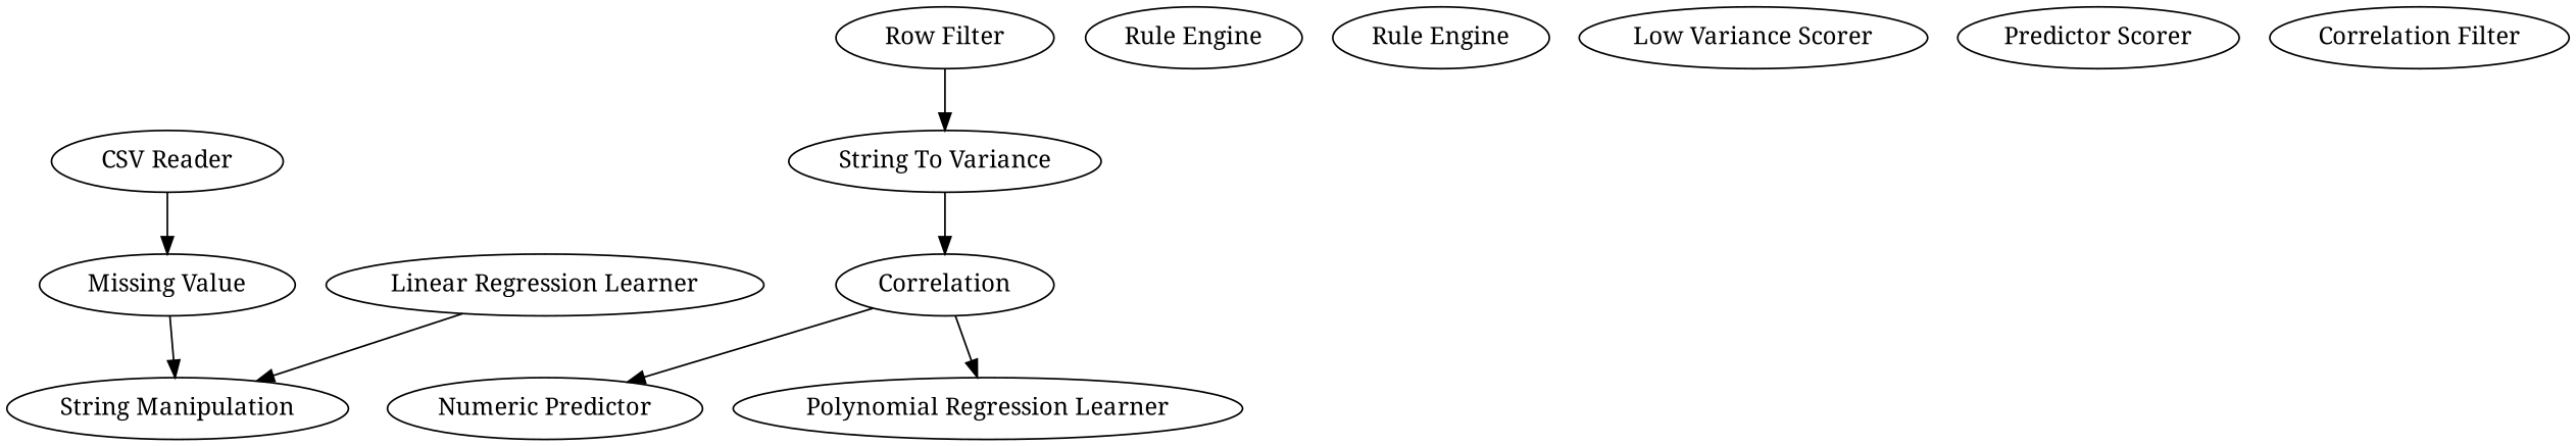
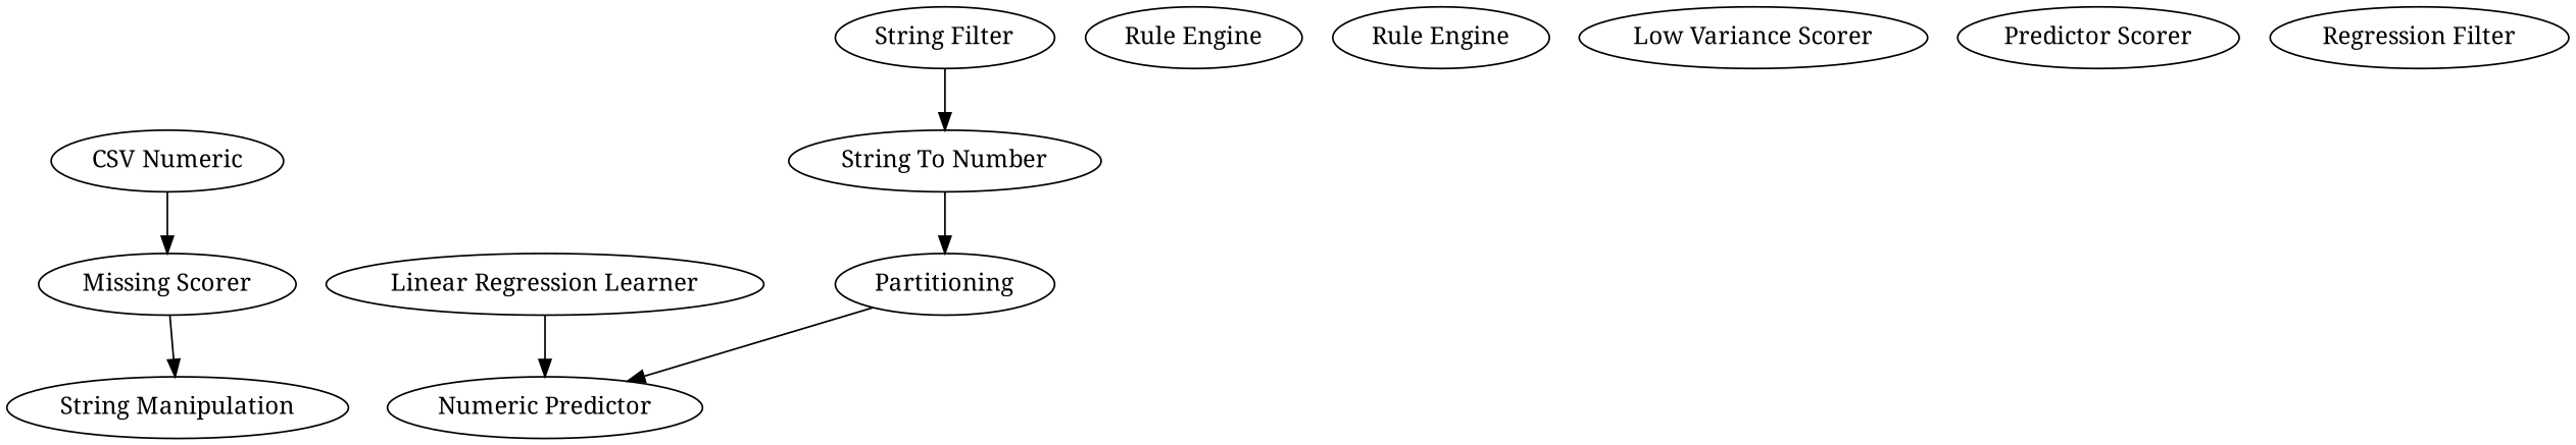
  digraph {
    fontname="Noto Serif"
    rankdir=TB
    node [fontname="Noto Serif"]
    edge [fontname="Noto Serif"]
-   n1 [label="CSV Reader"]
-   n2 [label="Missing Value"]
+   n1 [label="CSV Numeric"]
+   n2 [label="Missing Scorer"]
    n3 [label="String Manipulation"]
-   n4 [label="Row Filter"]
-   n5 [label="String To Variance"]
+   n4 [label="String Filter"]
+   n5 [label="String To Number"]
    n6 [label="Rule Engine"]
    n7 [label="Rule Engine"]
-   n8 [label=Correlation]
+   n8 [label=Partitioning]
    n9 [label="Linear Regression Learner"]
    n10 [label="Numeric Predictor"]
-   n11 [label="Polynomial Regression Learner"]
    n12 [label="Low Variance Scorer"]
    n13 [label="Predictor Scorer"]
-   n14 [label="Correlation Filter"]
+   n14 [label="Regression Filter"]
    n1 -> n2
    n2 -> n3
    n4 -> n5
    n5 -> n8
    n8 -> n10
-   n8 -> n11
-   n9 -> n3
+   n9 -> n10
  }
